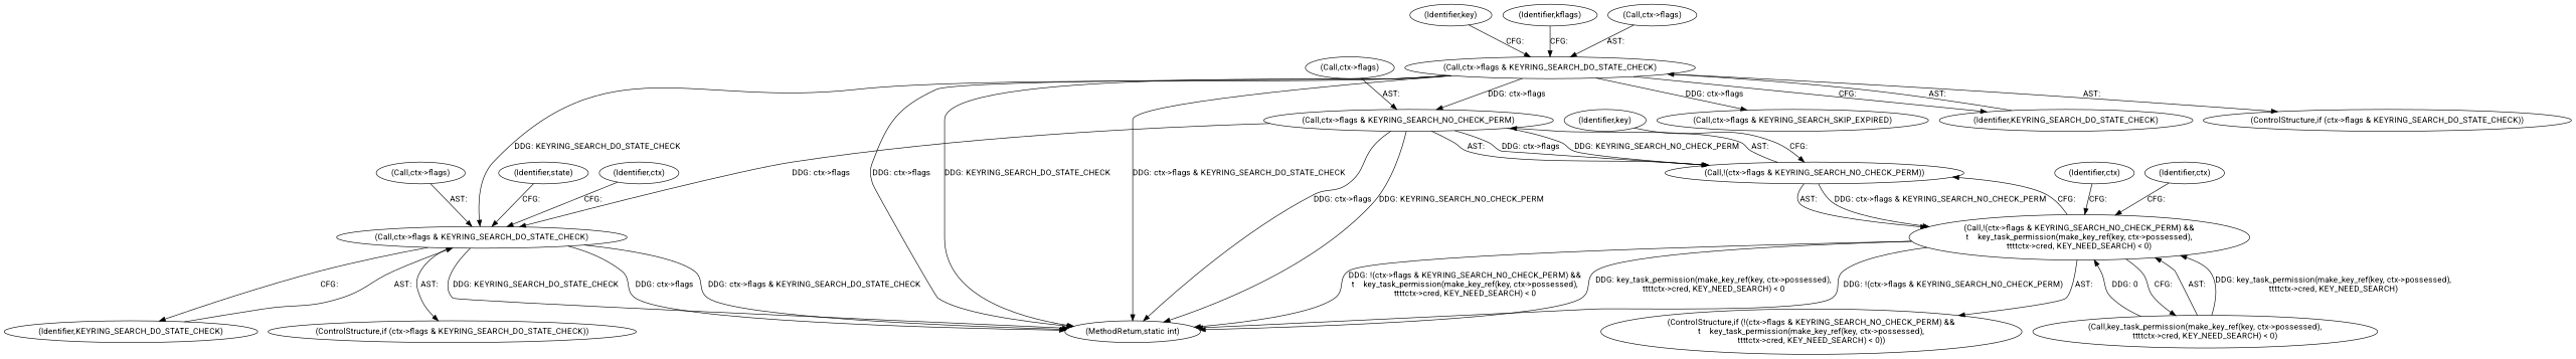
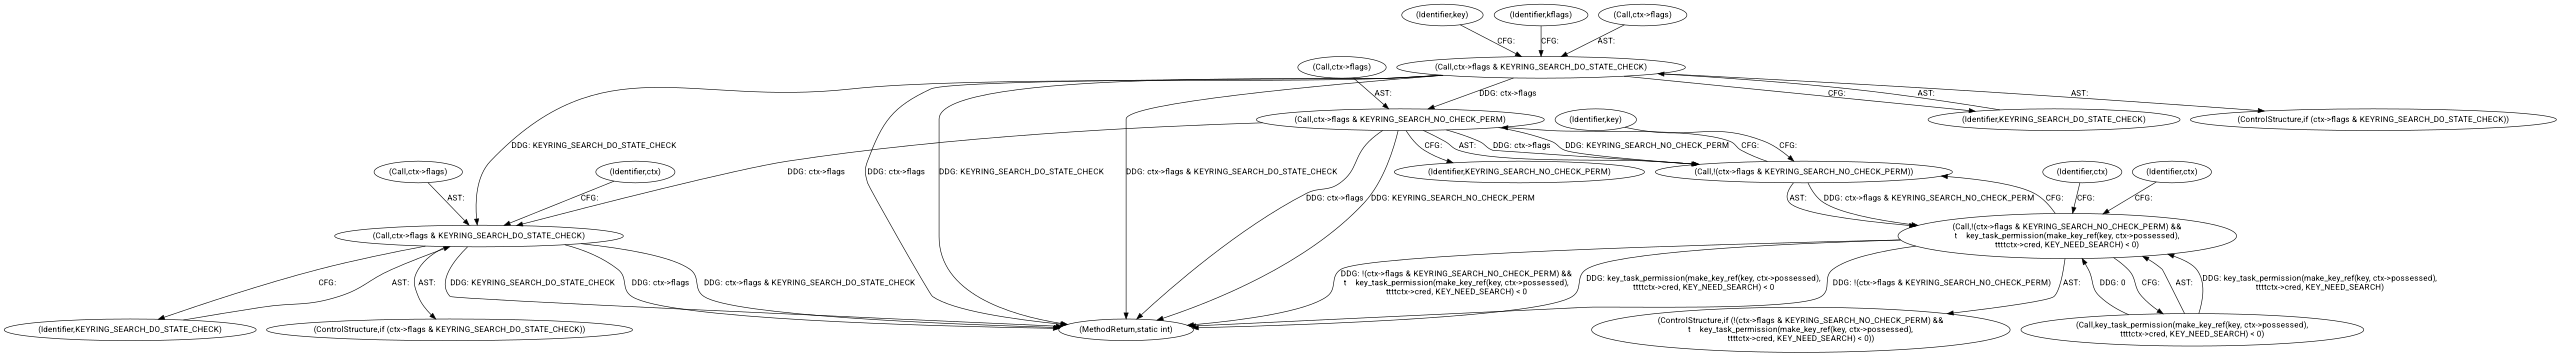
  digraph {
    fontname=Roboto
    node [fontname=Roboto]
    edge [fontname=Roboto]
    n1 [label="(Call,ctx->flags & KEYRING_SEARCH_NO_CHECK_PERM)"]
    n2 [label="(Call,!(ctx->flags & KEYRING_SEARCH_NO_CHECK_PERM))"]
    n3 [label="(Call,ctx->flags & KEYRING_SEARCH_DO_STATE_CHECK)"]
    n4 [label="(MethodReturn,static int)"]
+   n5 [label="(Identifier,KEYRING_SEARCH_NO_CHECK_PERM)"]
    n6 [label="(Call,!(ctx->flags & KEYRING_SEARCH_NO_CHECK_PERM) &&\n\t    key_task_permission(make_key_ref(key, ctx->possessed),\n\t\t\t\tctx->cred, KEY_NEED_SEARCH) < 0)"]
    n7 [label="(Identifier,KEYRING_SEARCH_DO_STATE_CHECK)"]
    n8 [label="(ControlStructure,if (ctx->flags & KEYRING_SEARCH_DO_STATE_CHECK))"]
    n9 [label="(Call,ctx->flags & KEYRING_SEARCH_DO_STATE_CHECK)"]
-   n10 [label="(Call,ctx->flags & KEYRING_SEARCH_SKIP_EXPIRED)"]
    n11 [label="(Identifier,KEYRING_SEARCH_DO_STATE_CHECK)"]
    n12 [label="(ControlStructure,if (ctx->flags & KEYRING_SEARCH_DO_STATE_CHECK))"]
    n13 [label="(ControlStructure,if (!(ctx->flags & KEYRING_SEARCH_NO_CHECK_PERM) &&\n\t    key_task_permission(make_key_ref(key, ctx->possessed),\n\t\t\t\tctx->cred, KEY_NEED_SEARCH) < 0))"]
    n14 [label="(Call,key_task_permission(make_key_ref(key, ctx->possessed),\n\t\t\t\tctx->cred, KEY_NEED_SEARCH) < 0)"]
    n15 [label="(Identifier,key)"]
    n16 [label="(Identifier,ctx)"]
-   n17 [label="(Identifier,state)"]
    n18 [label="(Identifier,kflags)"]
    n19 [label="(Identifier,key)"]
    n20 [label="(Identifier,ctx)"]
    n21 [label="(Identifier,ctx)"]
    n22 [label="(Call,ctx->flags)"]
    n23 [label="(Call,ctx->flags)"]
    n24 [label="(Call,ctx->flags)"]
    n1 -> n2 [label="AST: "]
    n1 -> n2 [label="DDG: ctx->flags"]
    n1 -> n2 [label="DDG: KEYRING_SEARCH_NO_CHECK_PERM"]
    n1 -> n3 [label="DDG: ctx->flags"]
    n1 -> n4 [label="DDG: ctx->flags"]
    n1 -> n4 [label="DDG: KEYRING_SEARCH_NO_CHECK_PERM"]
-   n2 -> n1 [label="AST: "]
+   n1 -> n5 [label="CFG: "]
+   n2 -> n1 [label="CFG: "]
    n2 -> n6 [label="AST: "]
    n2 -> n6 [label="DDG: ctx->flags & KEYRING_SEARCH_NO_CHECK_PERM"]
    n3 -> n4 [label="DDG: ctx->flags"]
    n3 -> n4 [label="DDG: ctx->flags & KEYRING_SEARCH_DO_STATE_CHECK"]
    n3 -> n4 [label="DDG: KEYRING_SEARCH_DO_STATE_CHECK"]
    n3 -> n7 [label="CFG: "]
    n3 -> n8 [label="AST: "]
    n6 -> n2 [label="CFG: "]
    n6 -> n4 [label="DDG: !(ctx->flags & KEYRING_SEARCH_NO_CHECK_PERM) &&\n\t    key_task_permission(make_key_ref(key, ctx->possessed),\n\t\t\t\tctx->cred, KEY_NEED_SEARCH) < 0"]
    n6 -> n4 [label="DDG: key_task_permission(make_key_ref(key, ctx->possessed),\n\t\t\t\tctx->cred, KEY_NEED_SEARCH) < 0"]
    n6 -> n4 [label="DDG: !(ctx->flags & KEYRING_SEARCH_NO_CHECK_PERM)"]
    n6 -> n13 [label="AST: "]
    n6 -> n14 [label="CFG: "]
    n7 -> n3 [label="AST: "]
    n9 -> n1 [label="DDG: ctx->flags"]
    n9 -> n3 [label="DDG: KEYRING_SEARCH_DO_STATE_CHECK"]
    n9 -> n4 [label="DDG: ctx->flags"]
    n9 -> n4 [label="DDG: KEYRING_SEARCH_DO_STATE_CHECK"]
    n9 -> n4 [label="DDG: ctx->flags & KEYRING_SEARCH_DO_STATE_CHECK"]
-   n9 -> n10 [label="DDG: ctx->flags"]
    n9 -> n11 [label="CFG: "]
    n9 -> n12 [label="AST: "]
    n11 -> n9 [label="AST: "]
    n14 -> n6 [label="AST: "]
    n14 -> n6 [label="DDG: key_task_permission(make_key_ref(key, ctx->possessed),\n\t\t\t\tctx->cred, KEY_NEED_SEARCH)"]
    n14 -> n6 [label="DDG: 0"]
    n15 -> n9 [label="CFG: "]
    n16 -> n6 [label="CFG: "]
-   n17 -> n3 [label="CFG: "]
    n18 -> n9 [label="CFG: "]
    n19 -> n2 [label="CFG: "]
    n20 -> n3 [label="CFG: "]
    n21 -> n6 [label="CFG: "]
    n22 -> n3 [label="AST: "]
    n23 -> n1 [label="AST: "]
    n24 -> n9 [label="AST: "]
  }
